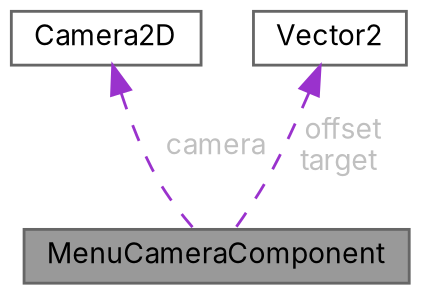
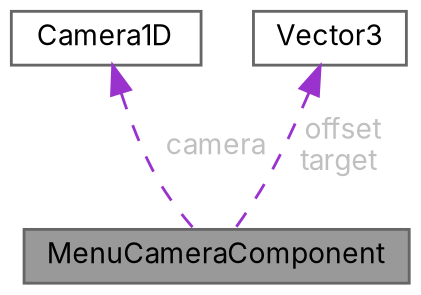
  digraph {
    fontname=Inter
    node [color=gray40 fillcolor=white fontname=Inter fontsize=10 shape=box style=filled]
    edge [color=darkorchid3 dir=back fontcolor=grey fontname=Inter fontsize=10 labelfontname=Helvetica labelfontsize=10 style=dashed]
    n1 [fillcolor=grey60 fontcolor=black height=0.2 label=MenuCameraComponent width=0.4]
-   n2 [height=0.2 label=Camera2D width=0.4]
-   n3 [height=0.2 label=Vector2 width=0.4]
+   n2 [height=0.2 label=Camera1D width=0.4]
+   n3 [height=0.2 label=Vector3 width=0.4]
    n2 -> n1 [label=" camera"]
    n3 -> n1 [label=" offset\ntarget"]
  }
